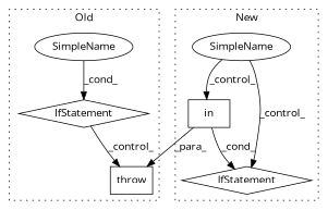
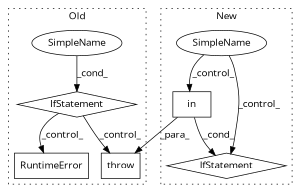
  digraph {
    fontname="Open Sans"
    node [a=25 fontname="Open Sans" shape=box]
    edge [fontname="Open Sans"]
+   n1 [a=32 l=14 label=RuntimeError s=12131]
    n2 [a=53 l=6 label=throw s=12125]
    n3 [l="4,2" label=IfStatement s="12007,12026" shape=diamond]
    n4 [a=42 label=SimpleName shape=ellipse]
    n5 [a=105 l=73 label=in s=12605]
    n6 [l="8,2" label=IfStatement s="12597,12678" shape=diamond]
    n7 [a=42 label=SimpleName shape=ellipse]
    subgraph cluster_1 {
      label=Old
      style=dotted
+     n1
      n2
      n3
      n4
    }
    subgraph cluster_2 {
      label=New
      style=dotted
      n5
      n6
      n7
    }
+   n3 -> n1 [label=_control_]
    n3 -> n2 [label=_control_]
    n4 -> n3 [label=_cond_]
    n5 -> n2 [label=_para_]
    n5 -> n6 [label=_cond_]
    n7 -> n5 [label=_control_]
    n7 -> n6 [label=_control_]
  }
